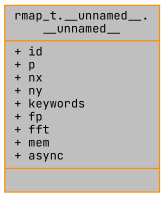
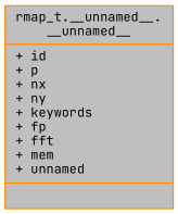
  digraph {
    fontname="JetBrains Mono"
-   n1 [color=darkorange fillcolor=grey75 fontcolor=black fontname="JetBrains Mono" fontsize=10 height=0.2 label="{rmap_t.__unnamed__.\l__unnamed__\n|+ id\l+ p\l+ nx\l+ ny\l+ keywords\l+ fp\l+ fft\l+ mem\l+ async\l|}" shape=record style=filled width=0.4]
+   n1 [color=darkorange fillcolor=grey75 fontcolor=black fontname="JetBrains Mono" fontsize=10 height=0.2 label="{rmap_t.__unnamed__.\l__unnamed__\n|+ id\l+ p\l+ nx\l+ ny\l+ keywords\l+ fp\l+ fft\l+ mem\l+ unnamed\l|}" shape=record style=filled width=0.4]
  }
